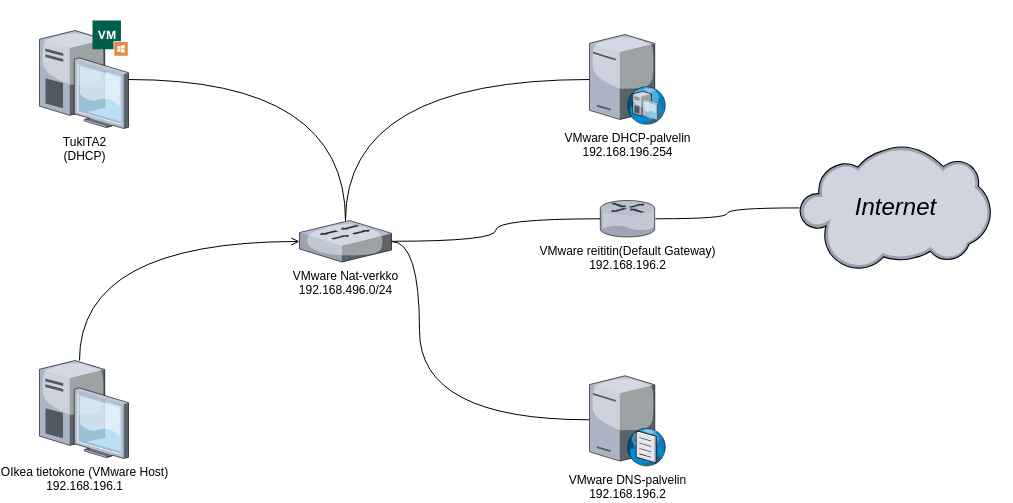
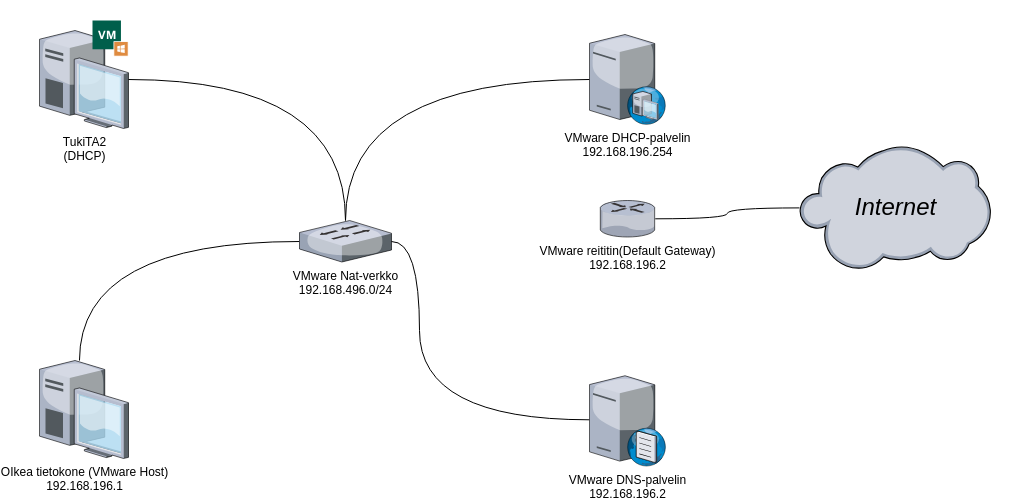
  <mxCell id="0" />
  <mxCell id="1" parent="0" />
  <mxCell id="2" value="" style="group" vertex="1" connectable="0" parent="1"><mxGeometry x="20" y="20" width="89" height="108" as="geometry" /></mxCell>
  <mxCell id="3" value="TukiTA2&lt;br&gt;(DHCP)" style="verticalLabelPosition=bottom;aspect=fixed;html=1;verticalAlign=top;strokeColor=none;align=center;outlineConnect=0;shape=mxgraph.citrix.desktop;" vertex="1" parent="2"><mxGeometry y="10" width="89" height="98" as="geometry" /></mxCell>
  <mxCell id="4" value="" style="pointerEvents=1;shadow=0;dashed=0;html=1;strokeColor=none;fillColor=#005F4B;labelPosition=center;verticalLabelPosition=bottom;verticalAlign=top;align=center;outlineConnect=0;shape=mxgraph.veeam2.windows_vm;rounded=0;glass=1;" vertex="1" parent="2"><mxGeometry x="53" width="36" height="36" as="geometry" /></mxCell>
- <mxCell id="5" style="edgeStyle=orthogonalEdgeStyle;curved=1;orthogonalLoop=1;jettySize=auto;html=1;endArrow=open;endFill=0;fontSize=24;exitX=0.456;exitY=0.063;exitDx=0;exitDy=0;exitPerimeter=0;" edge="1" parent="1" source="6" target="7"><mxGeometry relative="1" as="geometry"><Array as="points"><mxPoint x="60" y="241" /></Array></mxGeometry></mxCell>
+ <mxCell id="5" style="edgeStyle=orthogonalEdgeStyle;curved=1;orthogonalLoop=1;jettySize=auto;html=1;endArrow=none;endFill=0;fontSize=24;exitX=0.456;exitY=0.063;exitDx=0;exitDy=0;exitPerimeter=0;" edge="1" parent="1" source="6" target="7"><mxGeometry relative="1" as="geometry"><Array as="points"><mxPoint x="60" y="241" /></Array></mxGeometry></mxCell>
  <mxCell id="6" value="OIkea tietokone (VMware Host)&lt;br&gt;192.168.196.1" style="verticalLabelPosition=bottom;aspect=fixed;html=1;verticalAlign=top;align=center;outlineConnect=0;shape=mxgraph.citrix.desktop;strokeWidth=22;perimeterSpacing=7;strokeColor=#d79b00;gradientColor=#ffa500;fillColor=#ffcd28;shadow=0;" vertex="1" parent="1"><mxGeometry x="20" y="360" width="89" height="98" as="geometry" /></mxCell>
  <mxCell id="7" value="VMware Nat-verkko&lt;br&gt;192.168.496.0/24" style="verticalLabelPosition=bottom;aspect=fixed;html=1;verticalAlign=top;strokeColor=none;align=center;outlineConnect=0;shape=mxgraph.citrix.switch;" vertex="1" parent="1"><mxGeometry x="280" y="220" width="92" height="41.5" as="geometry" /></mxCell>
  <mxCell id="8" style="edgeStyle=orthogonalEdgeStyle;curved=1;orthogonalLoop=1;jettySize=auto;html=1;endArrow=none;endFill=0;fontSize=24;" edge="1" parent="1" source="9" target="7"><mxGeometry relative="1" as="geometry" /></mxCell>
  <mxCell id="9" value="VMware DHCP-palvelin&lt;br&gt;192.168.196.254" style="verticalLabelPosition=bottom;aspect=fixed;html=1;verticalAlign=top;strokeColor=none;align=center;outlineConnect=0;shape=mxgraph.citrix.dhcp_server;" vertex="1" parent="1"><mxGeometry x="570" y="34" width="76" height="90" as="geometry" /></mxCell>
  <mxCell id="10" style="edgeStyle=orthogonalEdgeStyle;curved=1;orthogonalLoop=1;jettySize=auto;html=1;endArrow=none;endFill=0;fontSize=24;" edge="1" parent="1" source="11" target="7"><mxGeometry relative="1" as="geometry"><Array as="points"><mxPoint x="400" y="419" /><mxPoint x="400" y="241" /></Array></mxGeometry></mxCell>
  <mxCell id="11" value="VMware DNS-palvelin&lt;br&gt;192.168.196.2" style="verticalLabelPosition=bottom;aspect=fixed;html=1;verticalAlign=top;strokeColor=none;align=center;outlineConnect=0;shape=mxgraph.citrix.dns_server;" vertex="1" parent="1"><mxGeometry x="570" y="373" width="76.5" height="92.5" as="geometry" /></mxCell>
  <mxCell id="12" value="Internet" style="verticalLabelPosition=middle;aspect=fixed;html=1;verticalAlign=middle;strokeColor=none;align=center;outlineConnect=0;shape=mxgraph.citrix.cloud;labelPosition=center;fontSize=24;fontStyle=2" vertex="1" parent="1"><mxGeometry x="780" y="145" width="191.23" height="124.81" as="geometry" /></mxCell>
  <mxCell id="13" style="edgeStyle=orthogonalEdgeStyle;curved=1;orthogonalLoop=1;jettySize=auto;html=1;endArrow=none;endFill=0;fontSize=24;" edge="1" parent="1" source="15" target="12"><mxGeometry relative="1" as="geometry"><Array as="points" /></mxGeometry></mxCell>
- <mxCell id="14" style="edgeStyle=orthogonalEdgeStyle;curved=1;orthogonalLoop=1;jettySize=auto;html=1;endArrow=none;endFill=0;fontSize=24;" edge="1" parent="1" source="15" target="7"><mxGeometry relative="1" as="geometry" /></mxCell>
  <mxCell id="15" value="VMware reititin(Default Gateway)&lt;br&gt;192.168.196.2" style="verticalLabelPosition=bottom;aspect=fixed;html=1;verticalAlign=top;strokeColor=none;align=center;outlineConnect=0;shape=mxgraph.citrix.router;" vertex="1" parent="1"><mxGeometry x="580.75" y="200" width="55" height="36.5" as="geometry" /></mxCell>
  <mxCell id="16" style="edgeStyle=orthogonalEdgeStyle;orthogonalLoop=1;jettySize=auto;html=1;fontSize=24;curved=1;endArrow=none;endFill=0;" edge="1" parent="1" source="3" target="7"><mxGeometry relative="1" as="geometry"><Array as="points"><mxPoint x="326" y="79" /></Array></mxGeometry></mxCell>
